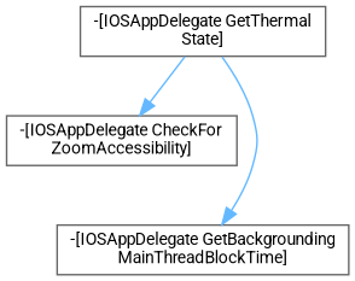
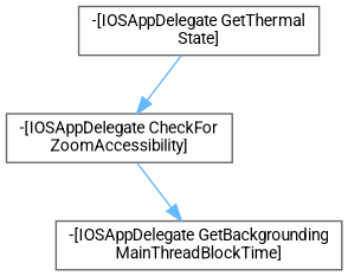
  digraph {
    fontname=Roboto
    rankdir=TB
    node [color=grey40 fillcolor=white fontname=Roboto fontsize=10 shape=box style=filled]
    edge [color=steelblue1 fontname=Roboto fontsize=10 labelfontname=Helvetica labelfontsize=10 style=solid]
    n1 [height=0.2 label="-[IOSAppDelegate GetThermal\lState]" width=0.4]
    n2 [height=0.2 label="-[IOSAppDelegate CheckFor\lZoomAccessibility]" width=0.4]
    n3 [height=0.2 label="-[IOSAppDelegate GetBackgrounding\lMainThreadBlockTime]" width=0.4]
    n1 -> n2
-   n1 -> n3
+   n2 -> n3
  }
